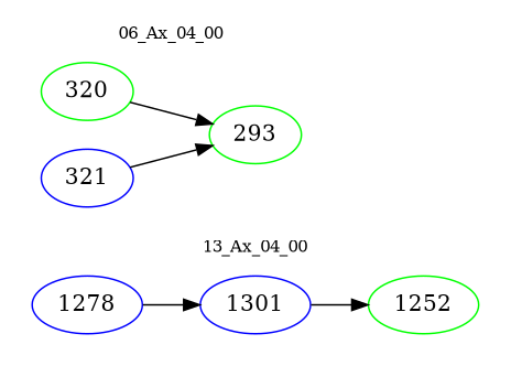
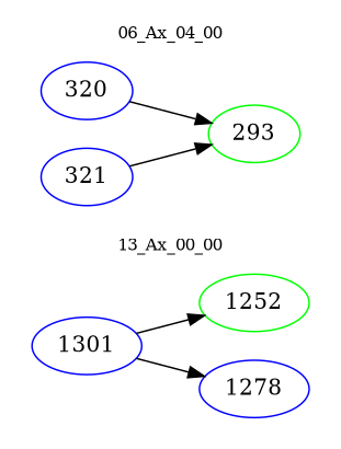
  digraph {
    rankdir=LR
    node [color=blue]
    edge [color=black]
    n1 [label=1278]
    n2 [label=1301]
    n3 [color=green label=1252]
-   n4 [color=green label=320]
+   n4 [label=320]
    n5 [label=321]
    n6 [color=green label=293]
    subgraph cluster_1 {
      color=white
      fontsize=10
-     label="13_Ax_04_00"
+     label="13_Ax_00_00"
      n1
      n2
      n3
    }
    subgraph cluster_2 {
      color=white
      fontsize=10
      label="06_Ax_04_00"
      n4
      n5
      n6
    }
-   n1 -> n2
+   n2 -> n1
    n2 -> n3
    n4 -> n6
    n5 -> n6
  }
